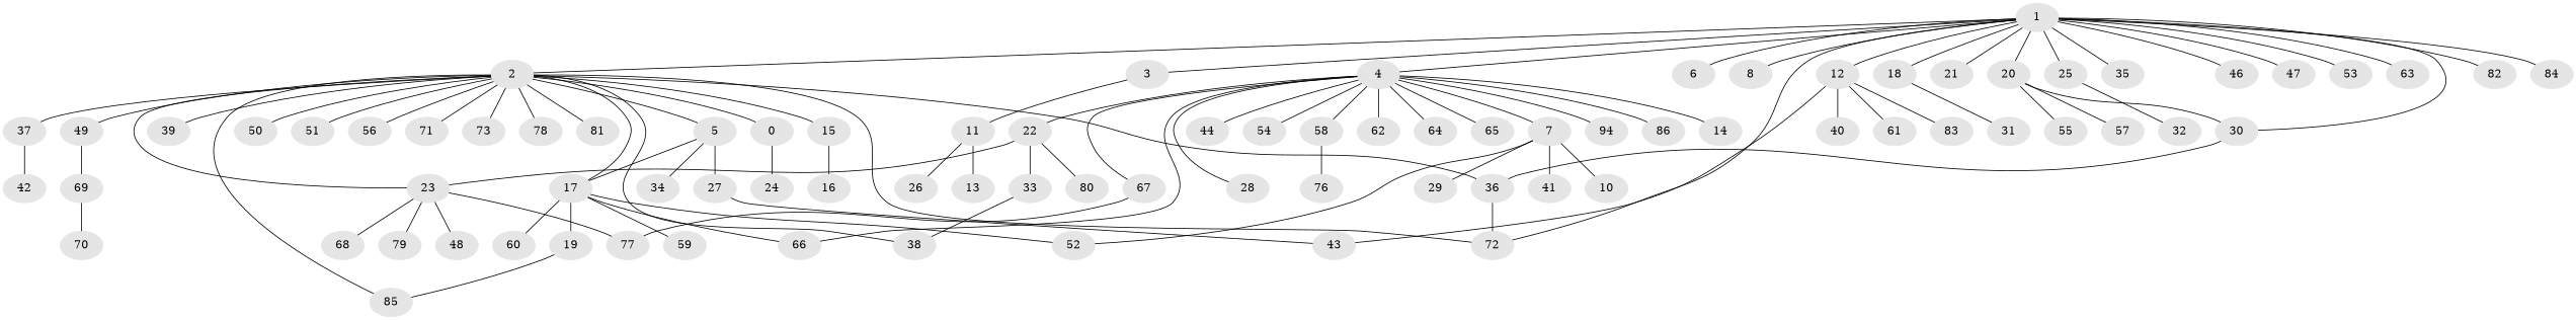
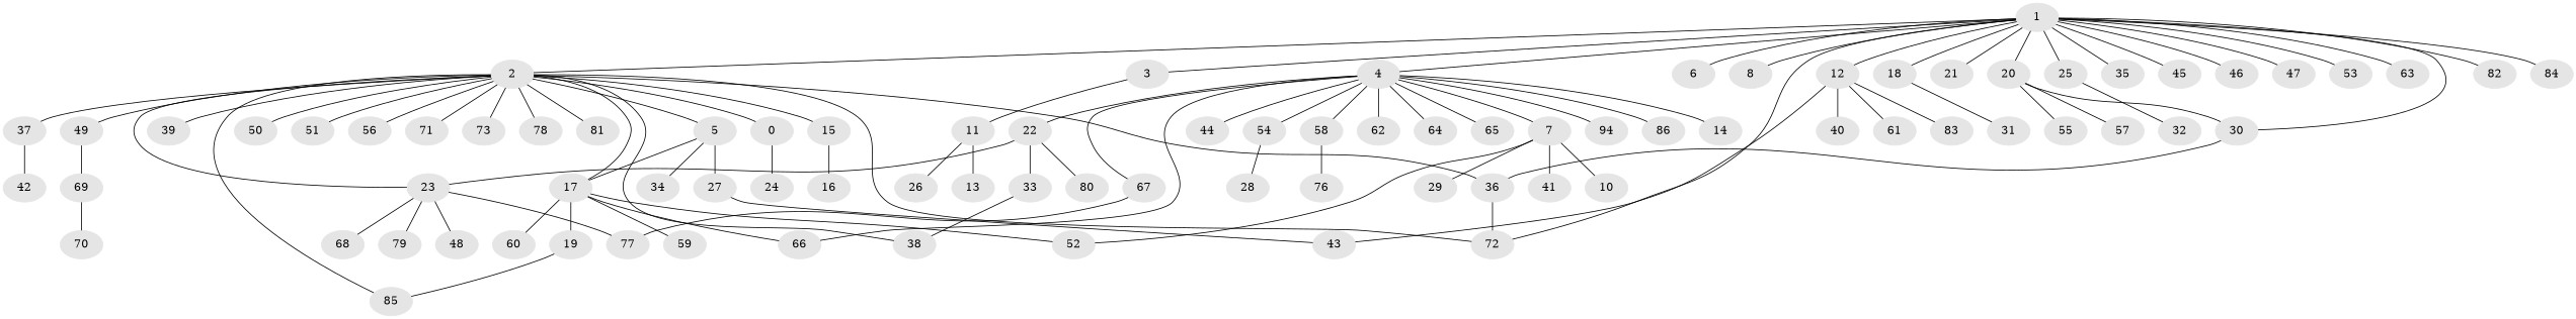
  graph {
    node [color=gray90 style=filled]
    edge [weight=1.0]
    1
    2
    3
    4
    6
    8
    12
    18
    20
    21
    25
    30
    35
+   45
    46
    47
    53
    63
    72
    82
    84
    5
    n23 [label=0]
    15
    17
    23
    36
    37
    38
    39
    49
    50
    51
    56
    71
    73
    78
    81
    85
    11
    7
    14
    22
    28
    44
    54
    58
    62
    64
    65
    66
    67
    n53 [label=94]
    86
    40
    43
    61
    83
    31
    55
    57
    32
    27
    34
    24
    16
    52
    19
    59
    60
    48
    68
    77
    79
    42
    69
    13
    26
    10
    29
    41
    33
    80
    76
    70
    1 -- 2
    1 -- 3
    1 -- 4
    1 -- 6
    1 -- 8
    1 -- 12
    1 -- 18
    1 -- 20
    1 -- 21
    1 -- 25
    1 -- 30
    1 -- 35
+   1 -- 45
    1 -- 46
    1 -- 47
    1 -- 53
    1 -- 63
    1 -- 72
    1 -- 82
    1 -- 84
    2 -- 72
    2 -- 5
    2 -- n23
    2 -- 15
    2 -- 17
    2 -- 23
    2 -- 36
    2 -- 37
    2 -- 38
    2 -- 39
    2 -- 49
    2 -- 50
    2 -- 51
    2 -- 56
    2 -- 71
    2 -- 73
    2 -- 78
    2 -- 81
    2 -- 85
    3 -- 11
    4 -- 7
    4 -- 14
    4 -- 22
-   4 -- 28
+   54 -- 28
    4 -- 44
    4 -- 54
    4 -- 58
    4 -- 62
    4 -- 64
    4 -- 65
    4 -- 66
    4 -- 67
    4 -- n53
    4 -- 86
    12 -- 40
    12 -- 43
    12 -- 61
    12 -- 83
    18 -- 31
    20 -- 30
    20 -- 55
    20 -- 57
    25 -- 32
    30 -- 36
    5 -- 17
    5 -- 27
    5 -- 34
    n23 -- 24
    15 -- 16
    17 -- 66
    17 -- 52
    17 -- 19
    17 -- 59
    17 -- 60
    23 -- 48
    23 -- 68
    23 -- 77
    23 -- 79
    36 -- 72 [weight=2.0]
    37 -- 42
    49 -- 69
    11 -- 13
    11 -- 26
    7 -- 52
    7 -- 10
    7 -- 29
    7 -- 41
    22 -- 23
    22 -- 33
    22 -- 80
    58 -- 76
    67 -- 77
    27 -- 43
    19 -- 85
    69 -- 70
    33 -- 38
  }
